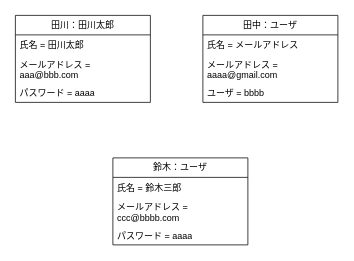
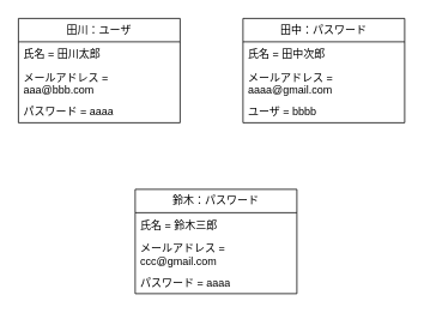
  <mxCell id="0" />
  <mxCell id="1" parent="0" />
- <mxCell id="2" value="田川：田川太郎" style="swimlane;fontStyle=0;childLayout=stackLayout;horizontal=1;startSize=26;fillColor=none;horizontalStack=0;resizeParent=1;resizeParentMax=0;resizeLast=0;collapsible=1;marginBottom=0;whiteSpace=wrap;html=1;" parent="1" vertex="1"><mxGeometry x="20" y="20" width="180" height="116" as="geometry" /></mxCell>
+ <mxCell id="2" value="田川：ユーザ" style="swimlane;fontStyle=0;childLayout=stackLayout;horizontal=1;startSize=26;fillColor=none;horizontalStack=0;resizeParent=1;resizeParentMax=0;resizeLast=0;collapsible=1;marginBottom=0;whiteSpace=wrap;html=1;" parent="1" vertex="1"><mxGeometry x="20" y="20" width="180" height="116" as="geometry" /></mxCell>
  <mxCell id="3" value="氏名 = 田川太郎" style="text;strokeColor=none;fillColor=none;align=left;verticalAlign=top;spacingLeft=4;spacingRight=4;overflow=hidden;rotatable=0;points=[[0,0.5],[1,0.5]];portConstraint=eastwest;whiteSpace=wrap;html=1;" parent="2" vertex="1"><mxGeometry y="26" width="180" height="26" as="geometry" /></mxCell>
  <mxCell id="4" value="メールアドレス = aaa@bbb.com" style="text;strokeColor=none;fillColor=none;align=left;verticalAlign=top;spacingLeft=4;spacingRight=4;overflow=hidden;rotatable=0;points=[[0,0.5],[1,0.5]];portConstraint=eastwest;whiteSpace=wrap;html=1;" parent="2" vertex="1"><mxGeometry y="52" width="180" height="38" as="geometry" /></mxCell>
  <mxCell id="5" value="パスワード = aaaa" style="text;strokeColor=none;fillColor=none;align=left;verticalAlign=top;spacingLeft=4;spacingRight=4;overflow=hidden;rotatable=0;points=[[0,0.5],[1,0.5]];portConstraint=eastwest;whiteSpace=wrap;html=1;" parent="2" vertex="1"><mxGeometry y="90" width="180" height="26" as="geometry" /></mxCell>
- <mxCell id="6" value="田中：ユーザ" style="swimlane;fontStyle=0;childLayout=stackLayout;horizontal=1;startSize=26;fillColor=none;horizontalStack=0;resizeParent=1;resizeParentMax=0;resizeLast=0;collapsible=1;marginBottom=0;whiteSpace=wrap;html=1;" parent="1" vertex="1"><mxGeometry x="270" y="20" width="180" height="116" as="geometry" /></mxCell>
- <mxCell id="7" value="氏名 = メールアドレス" style="text;strokeColor=none;fillColor=none;align=left;verticalAlign=top;spacingLeft=4;spacingRight=4;overflow=hidden;rotatable=0;points=[[0,0.5],[1,0.5]];portConstraint=eastwest;whiteSpace=wrap;html=1;" parent="6" vertex="1"><mxGeometry y="26" width="180" height="26" as="geometry" /></mxCell>
+ <mxCell id="6" value="田中：パスワード" style="swimlane;fontStyle=0;childLayout=stackLayout;horizontal=1;startSize=26;fillColor=none;horizontalStack=0;resizeParent=1;resizeParentMax=0;resizeLast=0;collapsible=1;marginBottom=0;whiteSpace=wrap;html=1;" parent="1" vertex="1"><mxGeometry x="270" y="20" width="180" height="116" as="geometry" /></mxCell>
+ <mxCell id="7" value="氏名 = 田中次郎" style="text;strokeColor=none;fillColor=none;align=left;verticalAlign=top;spacingLeft=4;spacingRight=4;overflow=hidden;rotatable=0;points=[[0,0.5],[1,0.5]];portConstraint=eastwest;whiteSpace=wrap;html=1;" parent="6" vertex="1"><mxGeometry y="26" width="180" height="26" as="geometry" /></mxCell>
  <mxCell id="8" value="メールアドレス = aaaa@gmail.com" style="text;strokeColor=none;fillColor=none;align=left;verticalAlign=top;spacingLeft=4;spacingRight=4;overflow=hidden;rotatable=0;points=[[0,0.5],[1,0.5]];portConstraint=eastwest;whiteSpace=wrap;html=1;" parent="6" vertex="1"><mxGeometry y="52" width="180" height="38" as="geometry" /></mxCell>
  <mxCell id="9" value="ユーザ = bbbb" style="text;strokeColor=none;fillColor=none;align=left;verticalAlign=top;spacingLeft=4;spacingRight=4;overflow=hidden;rotatable=0;points=[[0,0.5],[1,0.5]];portConstraint=eastwest;whiteSpace=wrap;html=1;" parent="6" vertex="1"><mxGeometry y="90" width="180" height="26" as="geometry" /></mxCell>
- <mxCell id="10" value="鈴木：ユーザ" style="swimlane;fontStyle=0;childLayout=stackLayout;horizontal=1;startSize=26;fillColor=none;horizontalStack=0;resizeParent=1;resizeParentMax=0;resizeLast=0;collapsible=1;marginBottom=0;whiteSpace=wrap;html=1;" parent="1" vertex="1"><mxGeometry x="150" y="210" width="180" height="116" as="geometry" /></mxCell>
+ <mxCell id="10" value="鈴木：パスワード" style="swimlane;fontStyle=0;childLayout=stackLayout;horizontal=1;startSize=26;fillColor=none;horizontalStack=0;resizeParent=1;resizeParentMax=0;resizeLast=0;collapsible=1;marginBottom=0;whiteSpace=wrap;html=1;" parent="1" vertex="1"><mxGeometry x="150" y="210" width="180" height="116" as="geometry" /></mxCell>
  <mxCell id="11" value="氏名 = 鈴木三郎" style="text;strokeColor=none;fillColor=none;align=left;verticalAlign=top;spacingLeft=4;spacingRight=4;overflow=hidden;rotatable=0;points=[[0,0.5],[1,0.5]];portConstraint=eastwest;whiteSpace=wrap;html=1;" parent="10" vertex="1"><mxGeometry y="26" width="180" height="26" as="geometry" /></mxCell>
- <mxCell id="12" value="メールアドレス = ccc@bbbb.com" style="text;strokeColor=none;fillColor=none;align=left;verticalAlign=top;spacingLeft=4;spacingRight=4;overflow=hidden;rotatable=0;points=[[0,0.5],[1,0.5]];portConstraint=eastwest;whiteSpace=wrap;html=1;" parent="10" vertex="1"><mxGeometry y="52" width="180" height="38" as="geometry" /></mxCell>
+ <mxCell id="12" value="メールアドレス = ccc@gmail.com" style="text;strokeColor=none;fillColor=none;align=left;verticalAlign=top;spacingLeft=4;spacingRight=4;overflow=hidden;rotatable=0;points=[[0,0.5],[1,0.5]];portConstraint=eastwest;whiteSpace=wrap;html=1;" parent="10" vertex="1"><mxGeometry y="52" width="180" height="38" as="geometry" /></mxCell>
  <mxCell id="13" value="パスワード = aaaa" style="text;strokeColor=none;fillColor=none;align=left;verticalAlign=top;spacingLeft=4;spacingRight=4;overflow=hidden;rotatable=0;points=[[0,0.5],[1,0.5]];portConstraint=eastwest;whiteSpace=wrap;html=1;" parent="10" vertex="1"><mxGeometry y="90" width="180" height="26" as="geometry" /></mxCell>
